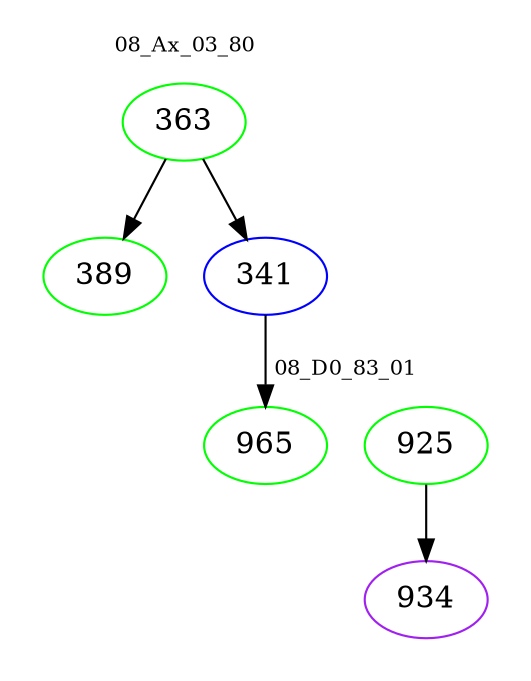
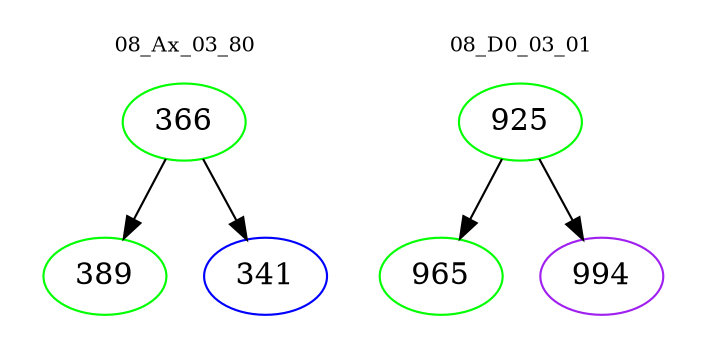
  digraph {
    node [color=green]
    edge [color=black]
-   n1 [label=363]
+   n1 [label=366]
    n2 [label=389]
    n3 [color=blue label=341]
    n4 [label=925]
    n5 [label=965]
-   n6 [color=purple label=934]
+   n6 [color=purple label=994]
    subgraph cluster_1 {
      color=white
      fontsize=10
      label="08_Ax_03_80"
      n1
      n2
      n3
    }
    subgraph cluster_2 {
      color=white
      fontsize=10
-     label="08_D0_83_01"
+     label="08_D0_03_01"
      n4
      n5
      n6
    }
    n1 -> n2
    n1 -> n3
-   n3 -> n5
+   n4 -> n5
    n4 -> n6
  }
